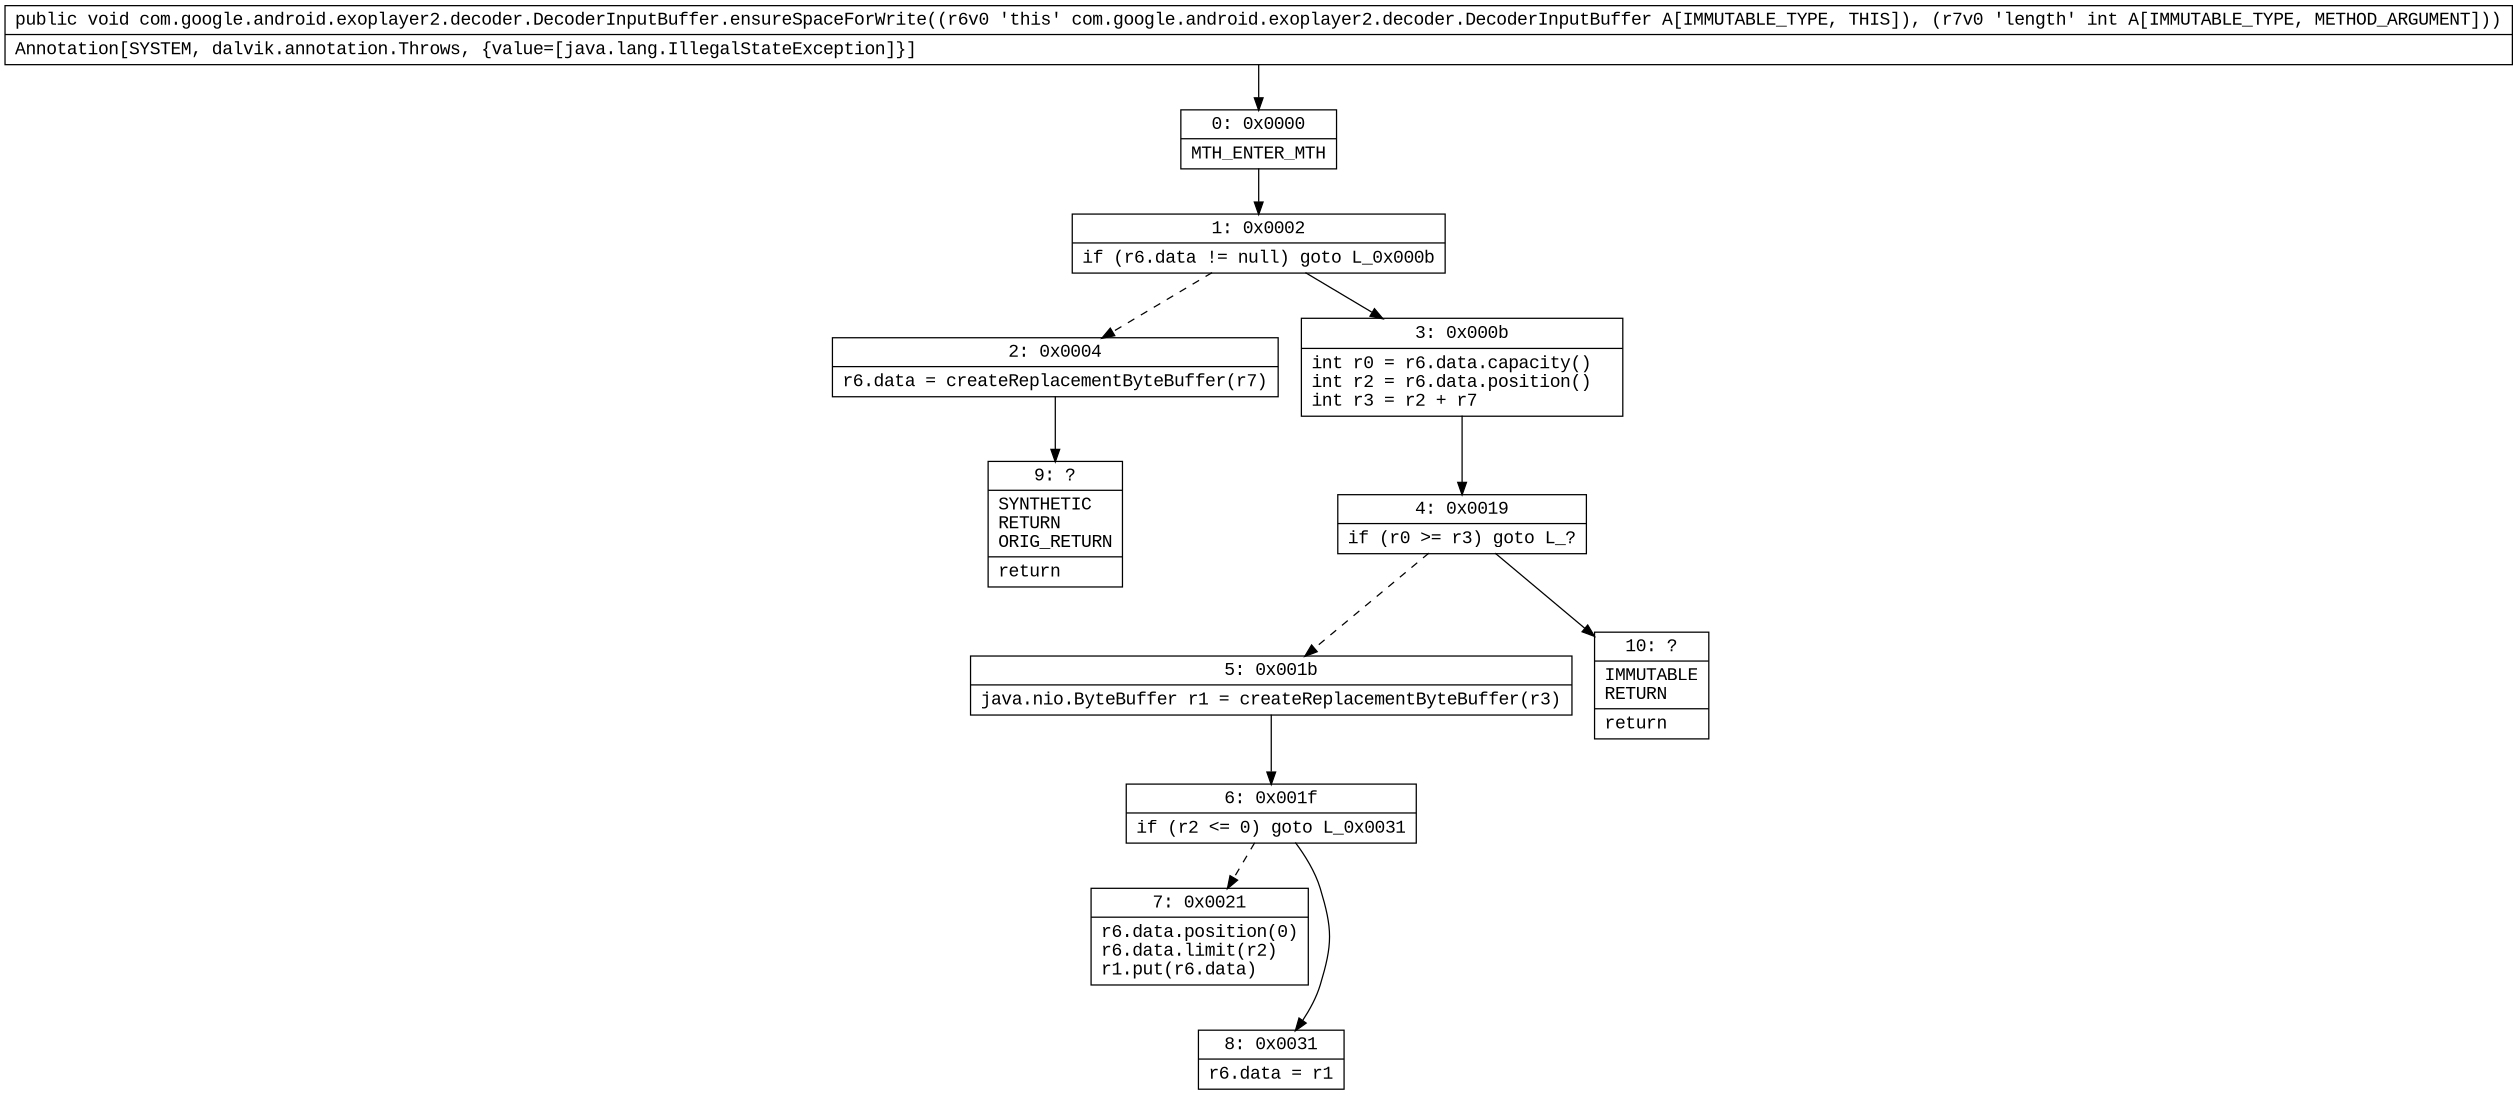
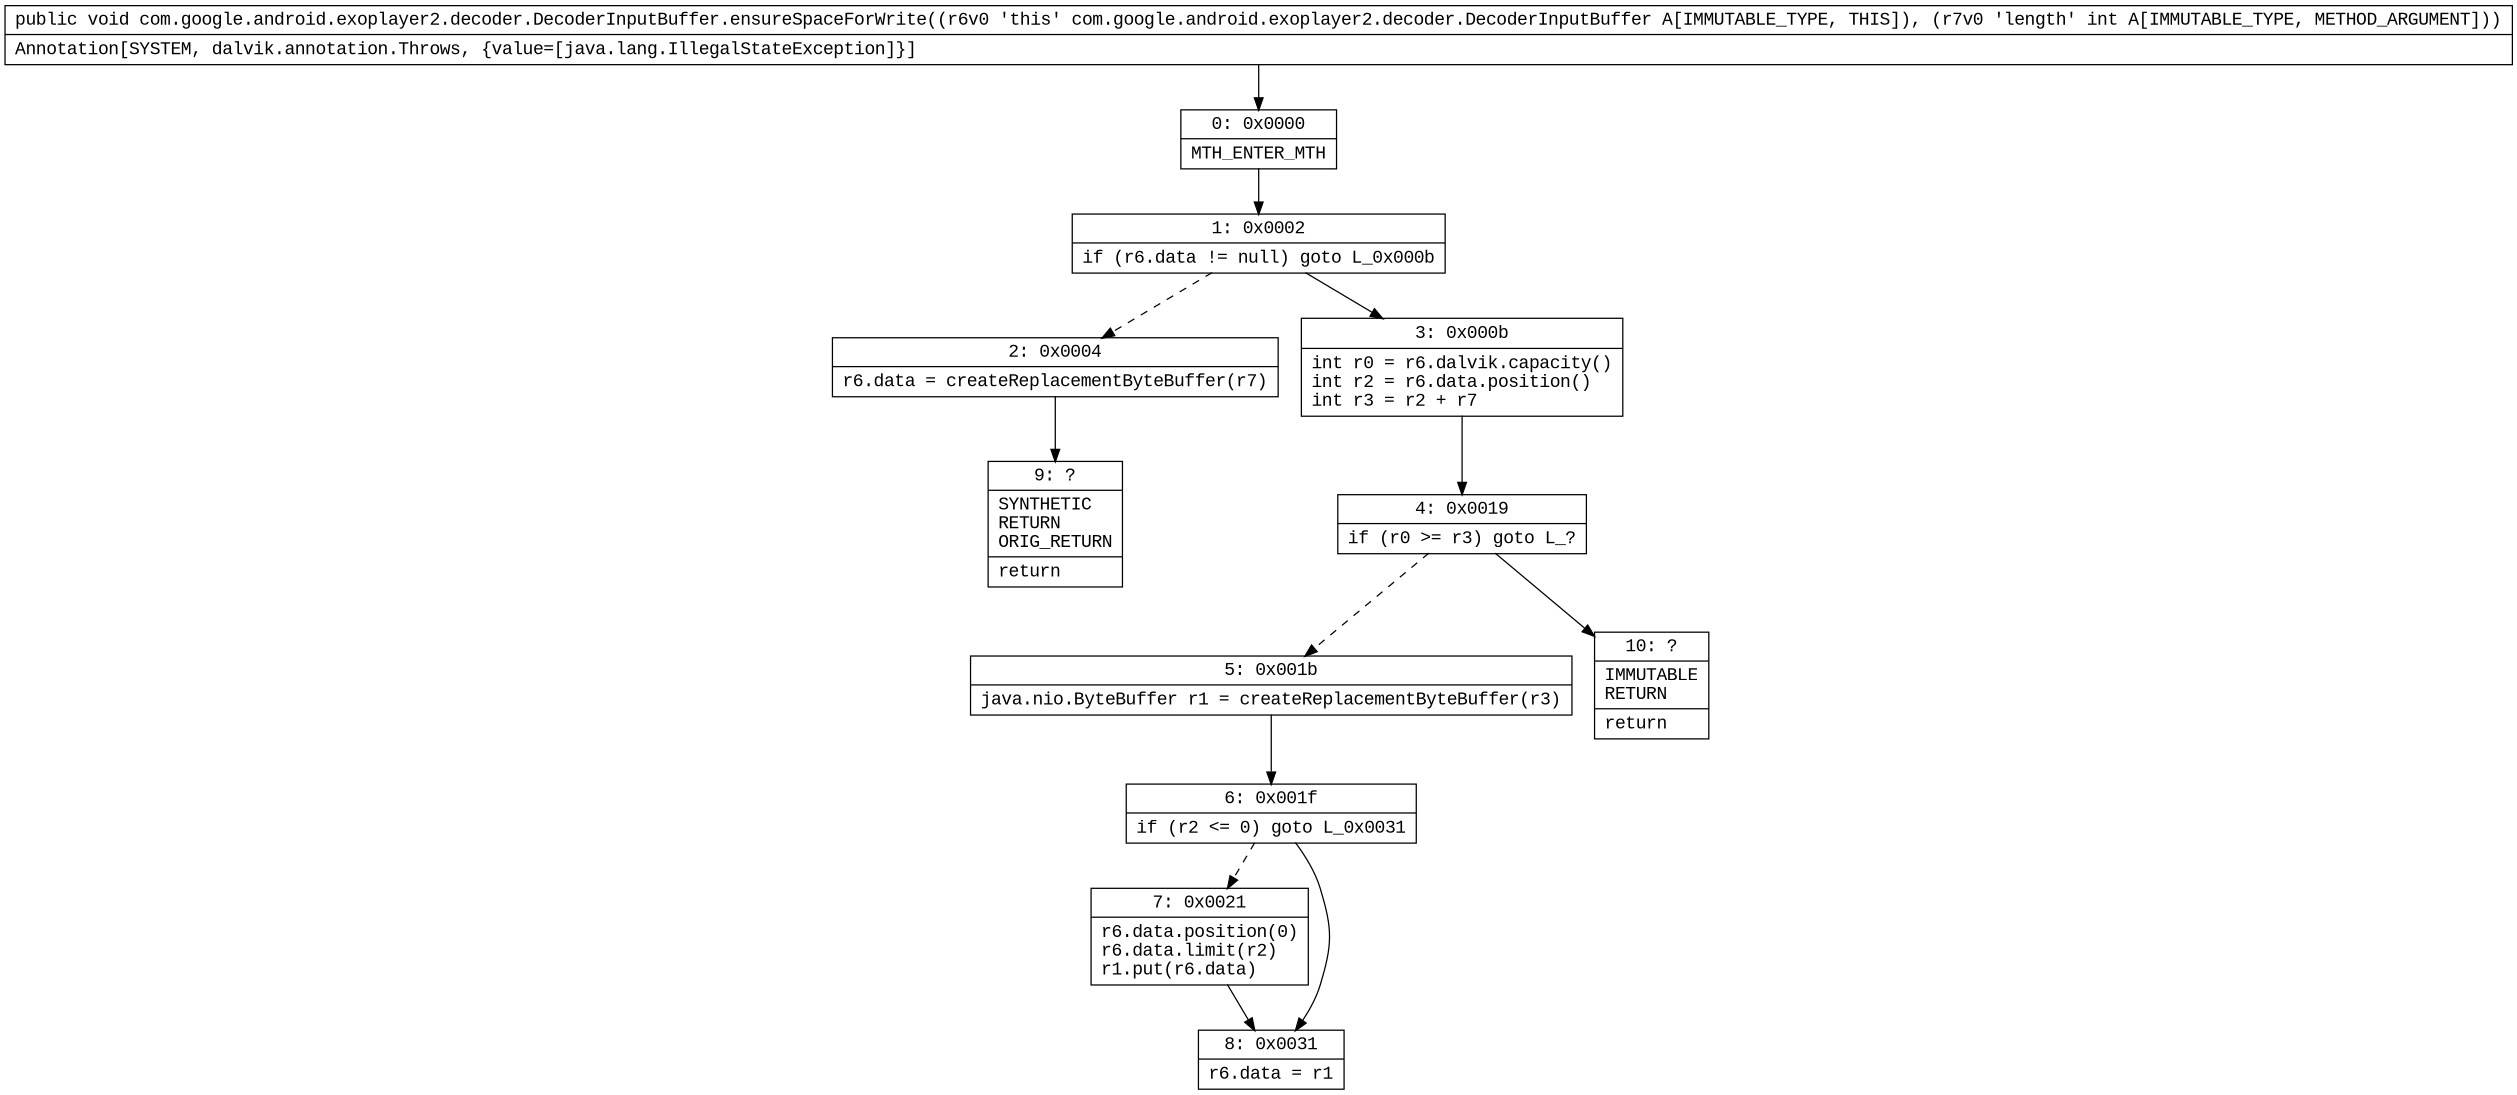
  digraph {
    fontname="Liberation Mono"
    node [fontname="Liberation Mono" shape=record]
    edge [fontname="Liberation Mono"]
    n1 [label="{0\:\ 0x0000|MTH_ENTER_MTH\l}"]
    n2 [label="{1\:\ 0x0002|if (r6.data != null) goto L_0x000b\l}"]
    n3 [label="{2\:\ 0x0004|r6.data = createReplacementByteBuffer(r7)\l}"]
-   n4 [label="{3\:\ 0x000b|int r0 = r6.data.capacity()\lint r2 = r6.data.position()\lint r3 = r2 + r7\l}"]
+   n4 [label="{3\:\ 0x000b|int r0 = r6.dalvik.capacity()\lint r2 = r6.data.position()\lint r3 = r2 + r7\l}"]
    n5 [label="{9\:\ ?|SYNTHETIC\lRETURN\lORIG_RETURN\l|return\l}"]
    n6 [label="{4\:\ 0x0019|if (r0 \>= r3) goto L_?\l}"]
    n7 [label="{5\:\ 0x001b|java.nio.ByteBuffer r1 = createReplacementByteBuffer(r3)\l}"]
    n8 [label="{10\:\ ?|IMMUTABLE\lRETURN\l|return\l}"]
    n9 [label="{6\:\ 0x001f|if (r2 \<= 0) goto L_0x0031\l}"]
    n10 [label="{7\:\ 0x0021|r6.data.position(0)\lr6.data.limit(r2)\lr1.put(r6.data)\l}"]
    n11 [label="{8\:\ 0x0031|r6.data = r1\l}"]
    n12 [label="{public void com.google.android.exoplayer2.decoder.DecoderInputBuffer.ensureSpaceForWrite((r6v0 'this' com.google.android.exoplayer2.decoder.DecoderInputBuffer A[IMMUTABLE_TYPE, THIS]), (r7v0 'length' int A[IMMUTABLE_TYPE, METHOD_ARGUMENT]))  | Annotation[SYSTEM, dalvik.annotation.Throws, \{value=[java.lang.IllegalStateException]\}]\l}"]
    n1 -> n2
    n2 -> n3 [style=dashed]
    n2 -> n4
    n3 -> n5
    n4 -> n6
    n6 -> n7 [style=dashed]
    n6 -> n8
    n7 -> n9
    n9 -> n10 [style=dashed]
    n9 -> n11
+   n10 -> n11
    n12 -> n1
  }
